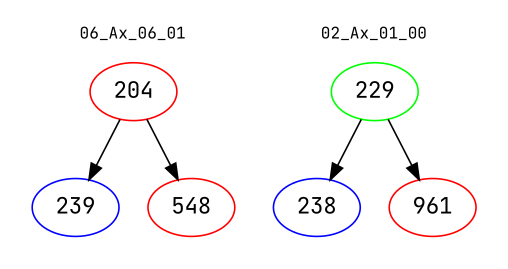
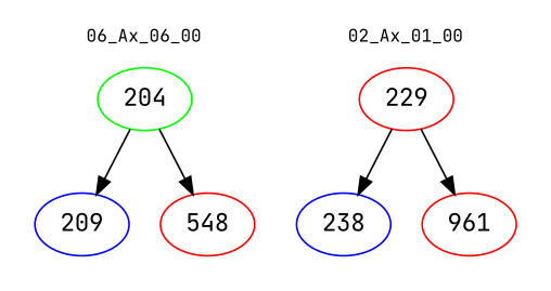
  digraph {
    fontname="JetBrains Mono"
    node [color=green fontname="JetBrains Mono"]
    edge [color=black fontname="JetBrains Mono"]
-   n1 [color=red label=204]
-   n2 [color=blue label=239]
+   n1 [label=204]
+   n2 [color=blue label=209]
    n3 [color=red label=548]
-   n4 [label=229]
+   n4 [color=red label=229]
    n5 [color=blue label=238]
    n6 [color=red label=961]
    subgraph cluster_1 {
      color=white
      fontsize=10
-     label="06_Ax_06_01"
+     label="06_Ax_06_00"
      n1
      n2
      n3
    }
    subgraph cluster_2 {
      color=white
      fontsize=10
      label="02_Ax_01_00"
      n4
      n5
      n6
    }
    n1 -> n2
    n1 -> n3
    n4 -> n5
    n4 -> n6
  }
